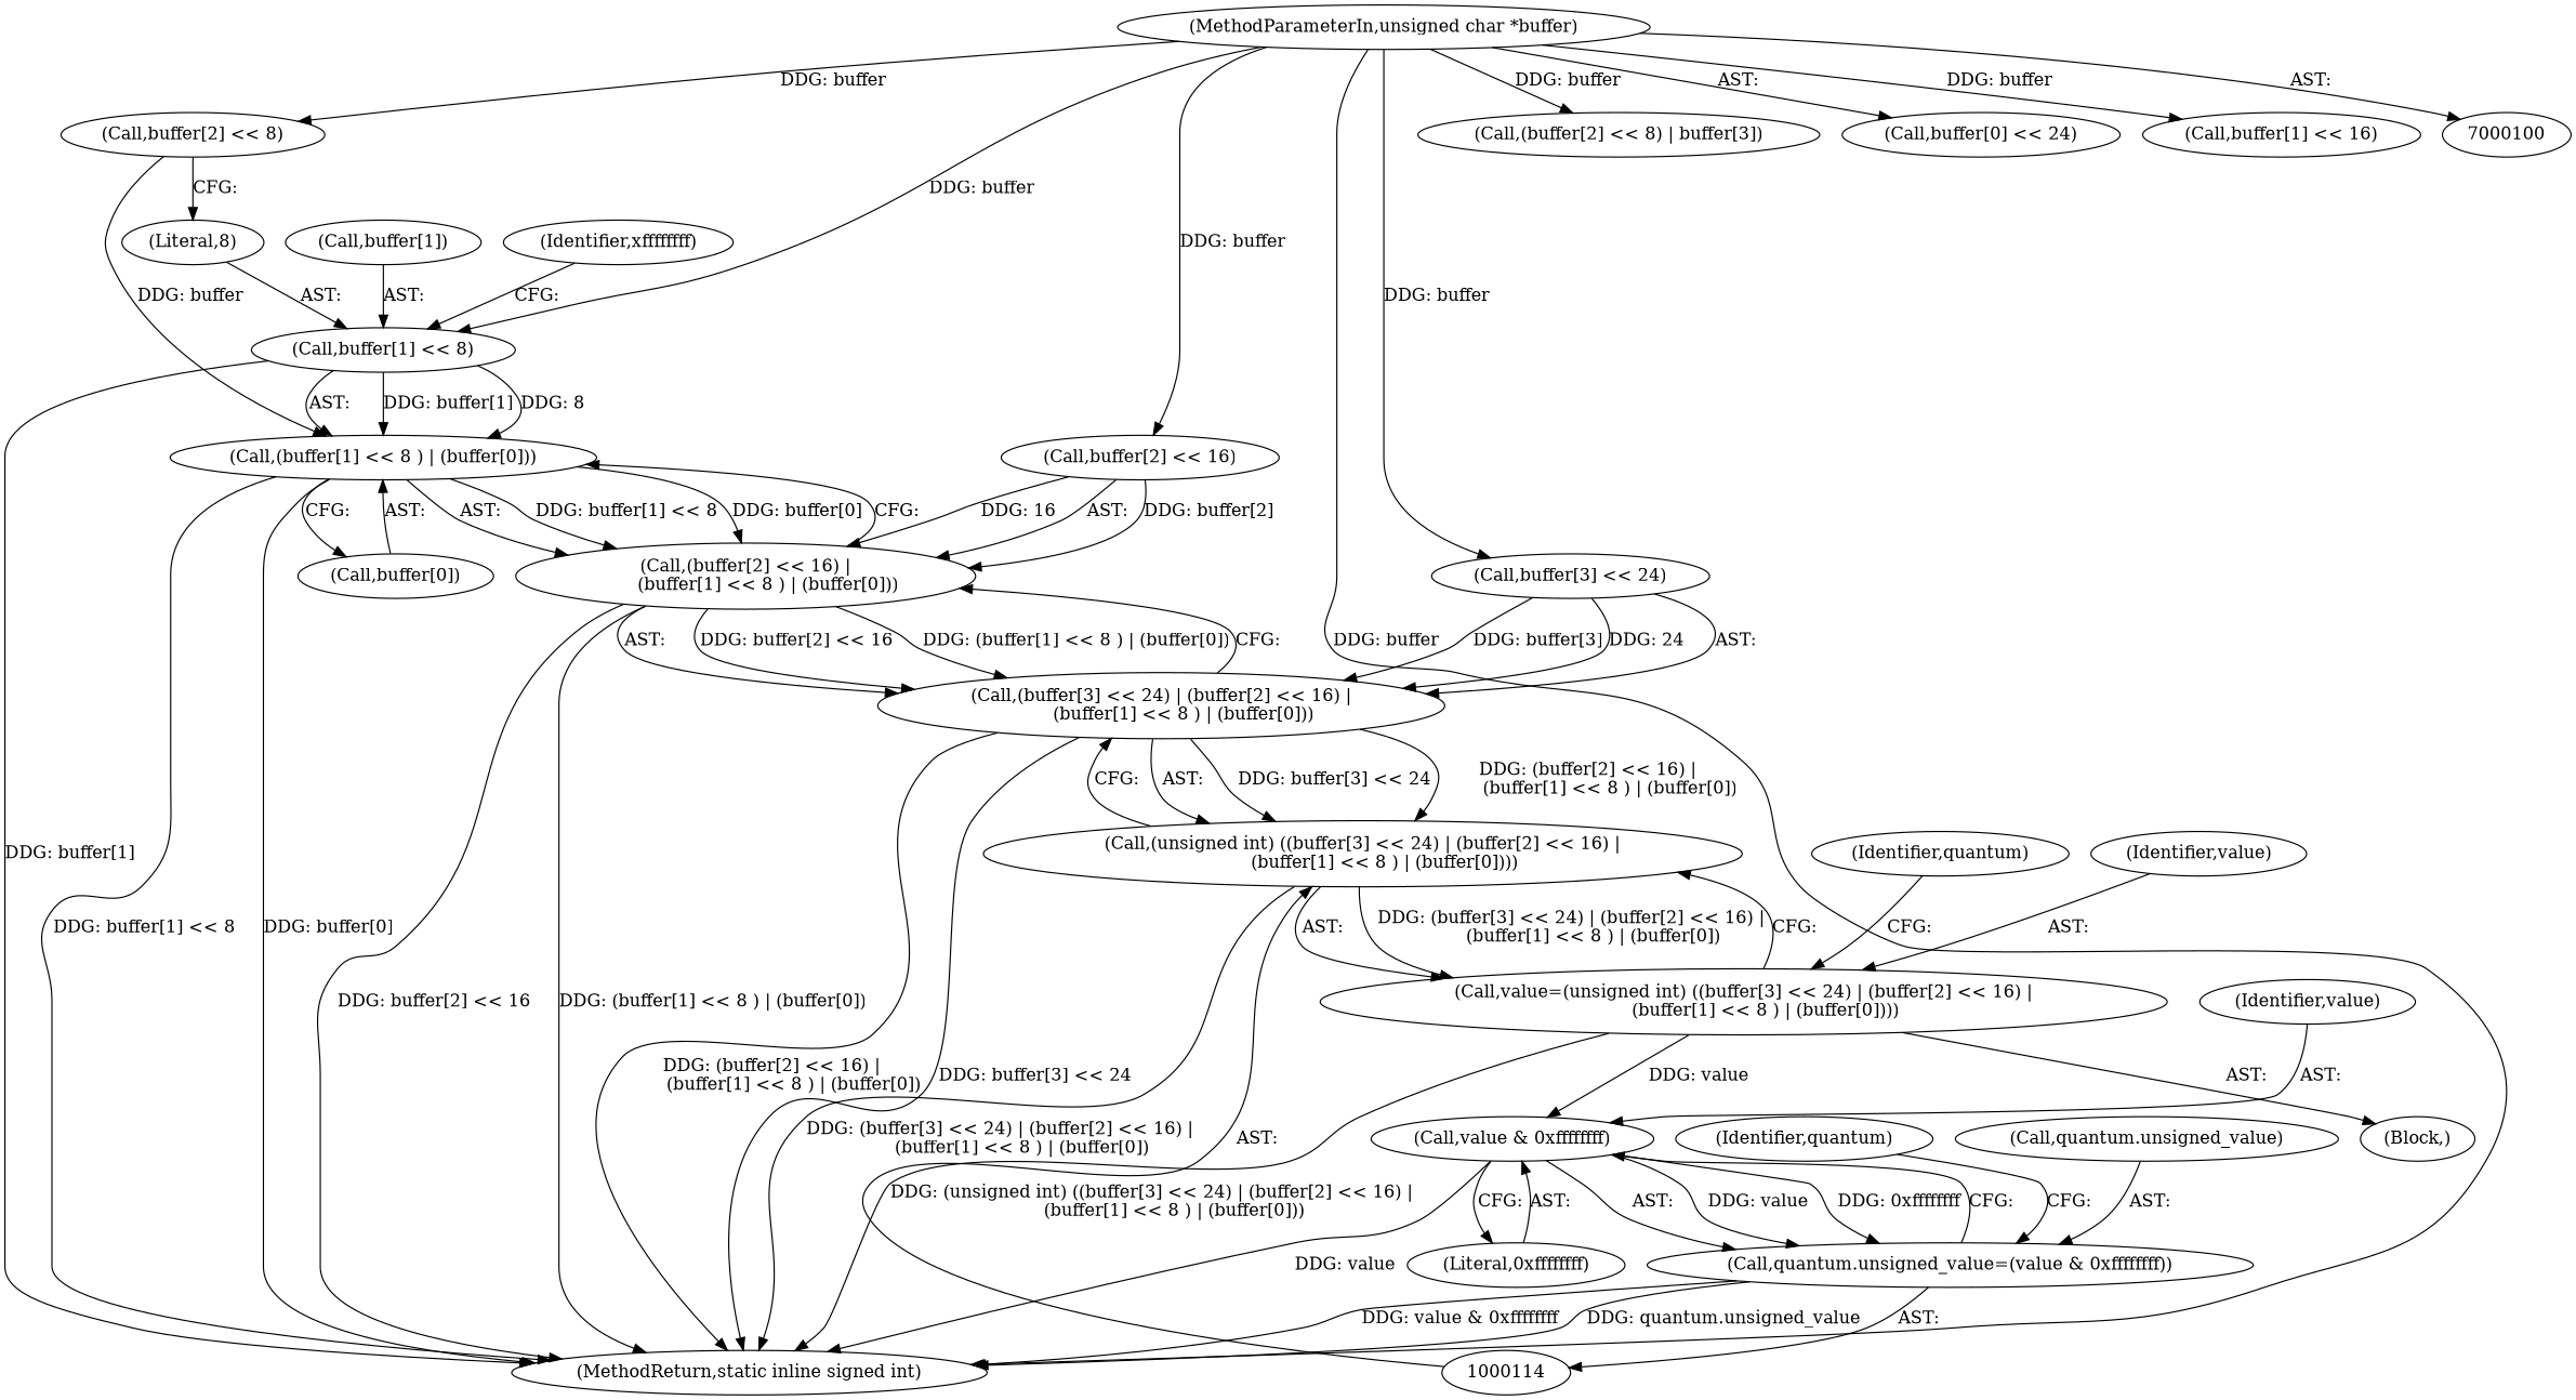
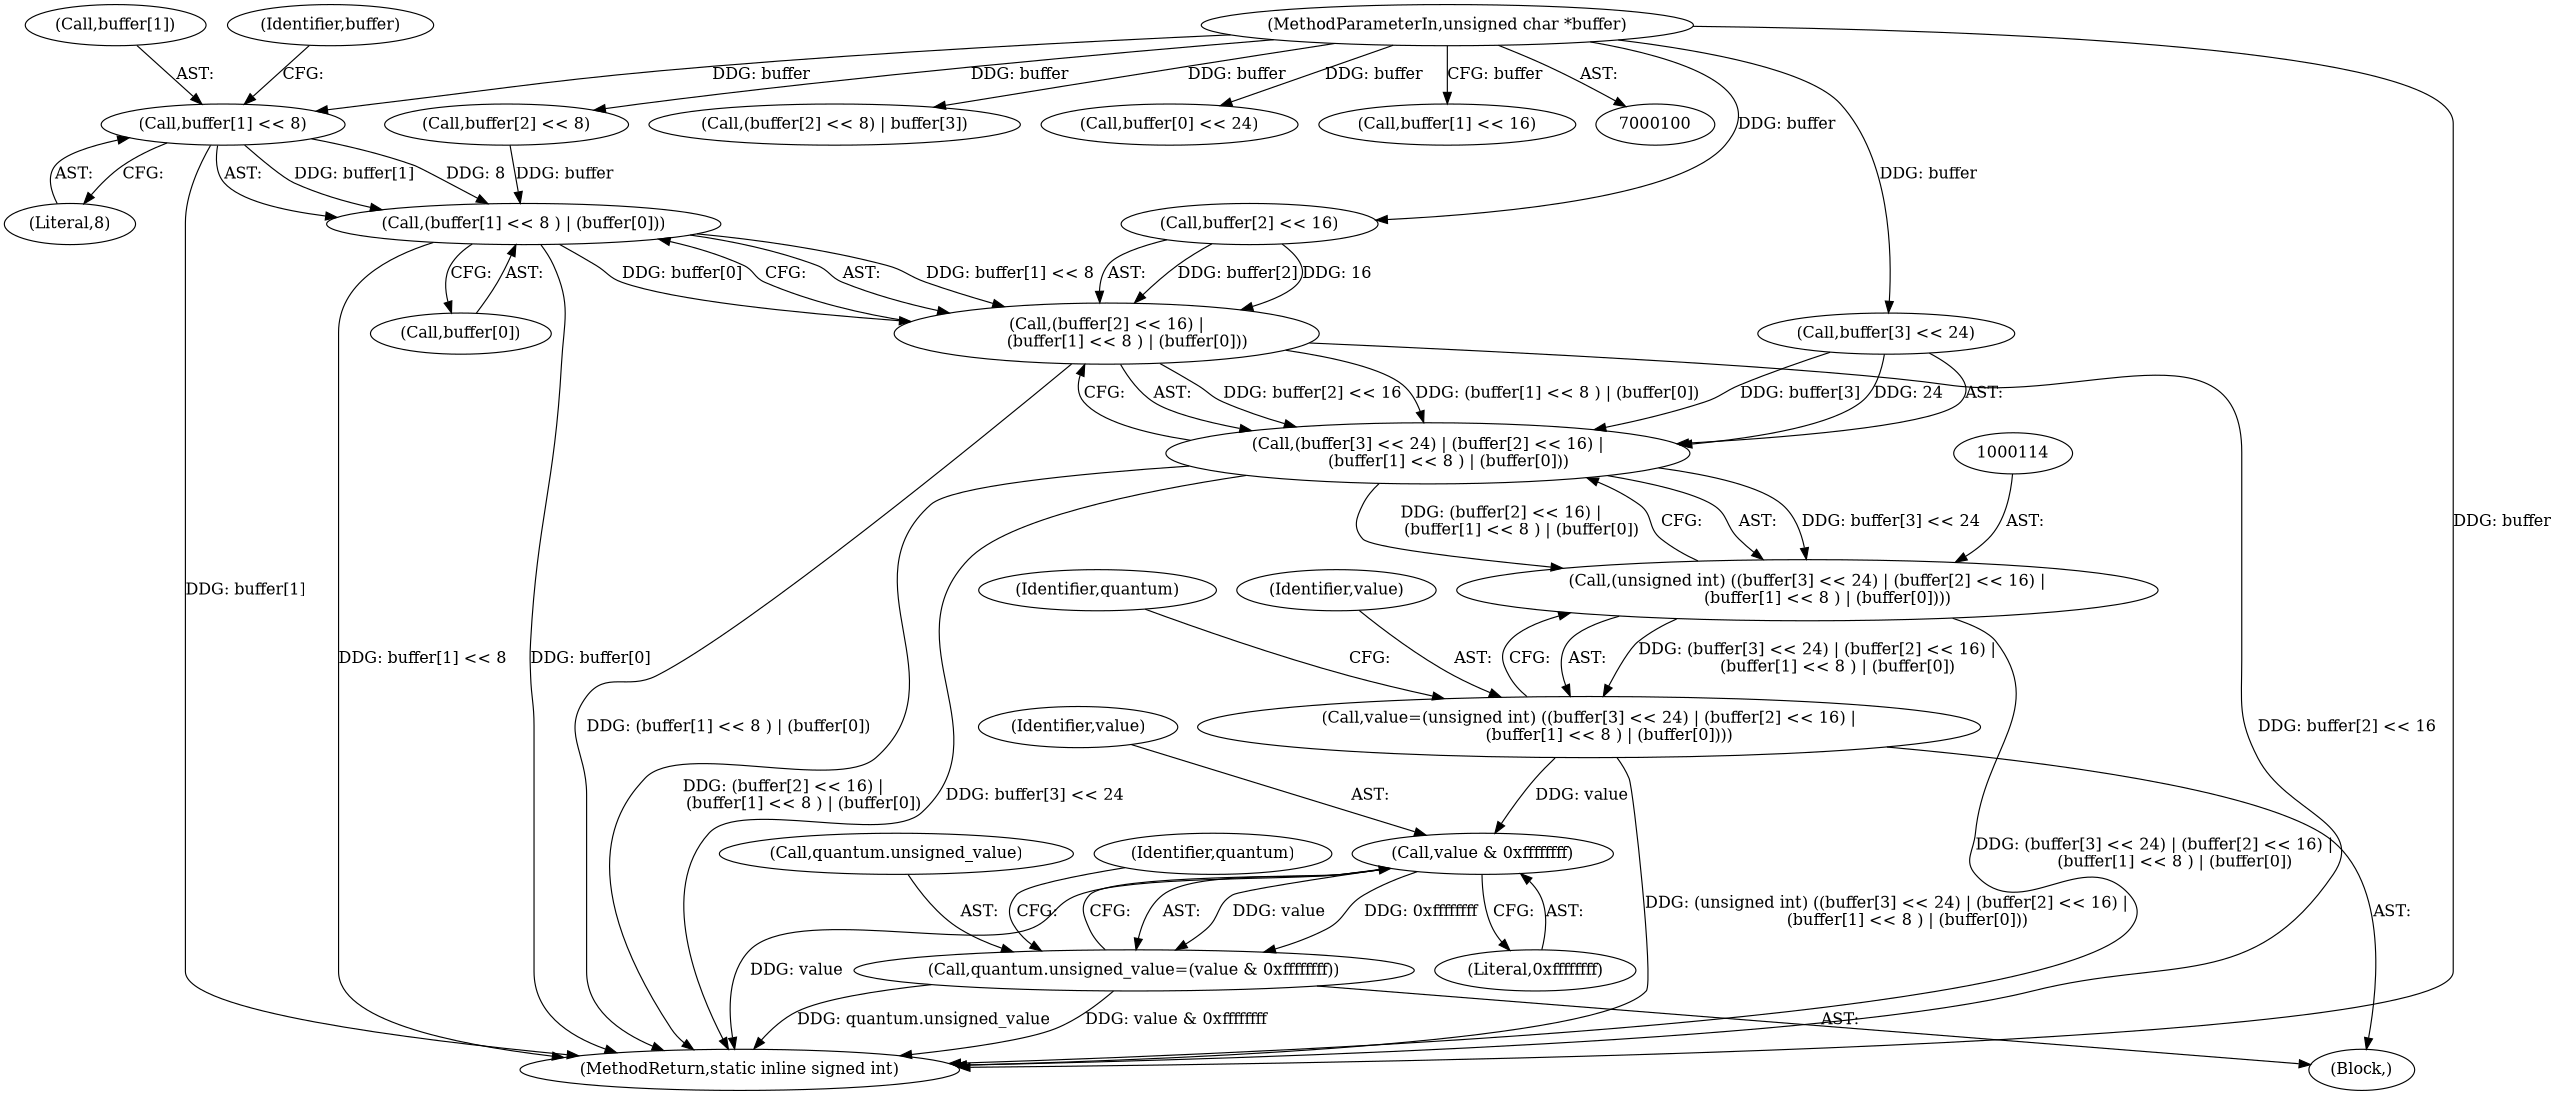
  digraph {
    n1 [label="(Call,buffer[1] << 8)"]
    n2 [label="(Call,(buffer[1] << 8 ) | (buffer[0]))"]
    n3 [label="(Literal,8)"]
    n4 [label="(MethodReturn,static inline signed int)"]
    n5 [label="(Call,(buffer[2] << 16) |\n        (buffer[1] << 8 ) | (buffer[0]))"]
    n6 [label="(Call,buffer[0])"]
    n7 [label="(MethodParameterIn,unsigned char *buffer)"]
    n8 [label="(Call,(buffer[2] << 8) | buffer[3])"]
    n9 [label="(Call,buffer[2] << 16)"]
    n10 [label="(Call,buffer[0] << 24)"]
    n11 [label="(Call,buffer[3] << 24)"]
    n12 [label="(Call,buffer[2] << 8)"]
    n13 [label="(Call,buffer[1] << 16)"]
    n14 [label=7000100]
    n15 [label="(Call,(buffer[3] << 24) | (buffer[2] << 16) |\n        (buffer[1] << 8 ) | (buffer[0]))"]
    n16 [label="(Call,(unsigned int) ((buffer[3] << 24) | (buffer[2] << 16) |\n        (buffer[1] << 8 ) | (buffer[0])))"]
    n17 [label="(Call,value=(unsigned int) ((buffer[3] << 24) | (buffer[2] << 16) |\n        (buffer[1] << 8 ) | (buffer[0])))"]
    n18 [label="(Call,value & 0xffffffff)"]
    n19 [label="(Block,)"]
    n20 [label="(Call,quantum.unsigned_value=(value & 0xffffffff))"]
    n21 [label="(Literal,0xffffffff)"]
    n22 [label="(Identifier,quantum)"]
    n23 [label="(Identifier,value)"]
    n24 [label="(Identifier,quantum)"]
    n25 [label="(Call,quantum.unsigned_value)"]
    n26 [label="(Identifier,value)"]
    n27 [label="(Call,buffer[1])"]
-   n28 [label="(Identifier,xffffffff)"]
+   n28 [label="(Identifier,buffer)"]
    1000114
    n1 -> n2 [label="AST: "]
    n1 -> n2 [label="DDG: buffer[1]"]
    n1 -> n2 [label="DDG: 8"]
-   n12 -> n3 [label="CFG: "]
+   n1 -> n3 [label="CFG: "]
    n1 -> n4 [label="DDG: buffer[1]"]
    n2 -> n4 [label="DDG: buffer[1] << 8"]
    n2 -> n4 [label="DDG: buffer[0]"]
    n2 -> n5 [label="AST: "]
    n2 -> n5 [label="DDG: buffer[1] << 8"]
    n2 -> n5 [label="DDG: buffer[0]"]
    n2 -> n6 [label="CFG: "]
    n3 -> n1 [label="AST: "]
    n5 -> n2 [label="CFG: "]
    n5 -> n4 [label="DDG: (buffer[1] << 8 ) | (buffer[0])"]
    n5 -> n4 [label="DDG: buffer[2] << 16"]
    n5 -> n15 [label="AST: "]
    n5 -> n15 [label="DDG: buffer[2] << 16"]
    n5 -> n15 [label="DDG: (buffer[1] << 8 ) | (buffer[0])"]
    n6 -> n2 [label="AST: "]
    n7 -> n1 [label="DDG: buffer"]
    n7 -> n4 [label="DDG: buffer"]
    n7 -> n8 [label="DDG: buffer"]
    n7 -> n9 [label="DDG: buffer"]
-   n7 -> n10 [label="AST: "]
+   n7 -> n10 [label="DDG: buffer"]
    n7 -> n11 [label="DDG: buffer"]
    n7 -> n12 [label="DDG: buffer"]
-   n7 -> n13 [label="DDG: buffer"]
+   n7 -> n13 [label="CFG: buffer"]
    n7 -> n14 [label="AST: "]
    n9 -> n5 [label="AST: "]
    n9 -> n5 [label="DDG: buffer[2]"]
    n9 -> n5 [label="DDG: 16"]
    n11 -> n15 [label="AST: "]
    n11 -> n15 [label="DDG: buffer[3]"]
    n11 -> n15 [label="DDG: 24"]
    n12 -> n2 [label="DDG: buffer"]
    n15 -> n4 [label="DDG: (buffer[2] << 16) |\n        (buffer[1] << 8 ) | (buffer[0])"]
    n15 -> n4 [label="DDG: buffer[3] << 24"]
    n15 -> n5 [label="CFG: "]
    n15 -> n16 [label="AST: "]
    n15 -> n16 [label="DDG: buffer[3] << 24"]
    n15 -> n16 [label="DDG: (buffer[2] << 16) |\n        (buffer[1] << 8 ) | (buffer[0])"]
    n16 -> n4 [label="DDG: (buffer[3] << 24) | (buffer[2] << 16) |\n        (buffer[1] << 8 ) | (buffer[0])"]
    n16 -> n15 [label="CFG: "]
    n16 -> n17 [label="AST: "]
    n16 -> n17 [label="DDG: (buffer[3] << 24) | (buffer[2] << 16) |\n        (buffer[1] << 8 ) | (buffer[0])"]
    n17 -> n4 [label="DDG: (unsigned int) ((buffer[3] << 24) | (buffer[2] << 16) |\n        (buffer[1] << 8 ) | (buffer[0]))"]
    n17 -> n16 [label="CFG: "]
    n17 -> n18 [label="DDG: value"]
    n17 -> n19 [label="AST: "]
    n18 -> n4 [label="DDG: value"]
    n18 -> n20 [label="AST: "]
    n18 -> n20 [label="DDG: value"]
    n18 -> n20 [label="DDG: 0xffffffff"]
    n18 -> n21 [label="CFG: "]
    n20 -> n4 [label="DDG: value & 0xffffffff"]
    n20 -> n4 [label="DDG: quantum.unsigned_value"]
    n20 -> n18 [label="CFG: "]
-   n20 -> 1000114 [label="AST: "]
+   n20 -> n19 [label="AST: "]
    n21 -> n18 [label="AST: "]
    n22 -> n17 [label="CFG: "]
    n23 -> n17 [label="AST: "]
    n24 -> n20 [label="CFG: "]
    n25 -> n20 [label="AST: "]
    n26 -> n18 [label="AST: "]
    n27 -> n1 [label="AST: "]
    n28 -> n1 [label="CFG: "]
    1000114 -> n16 [label="AST: "]
  }
